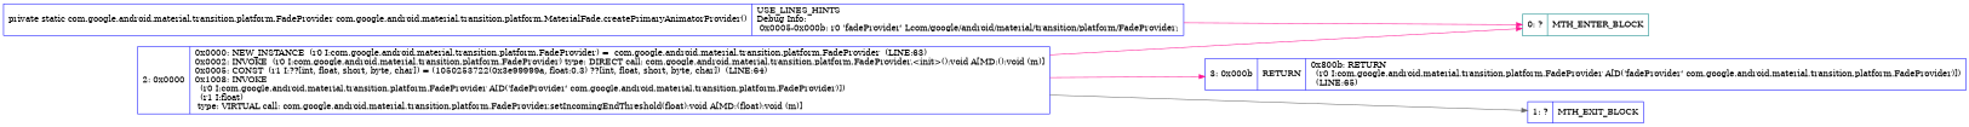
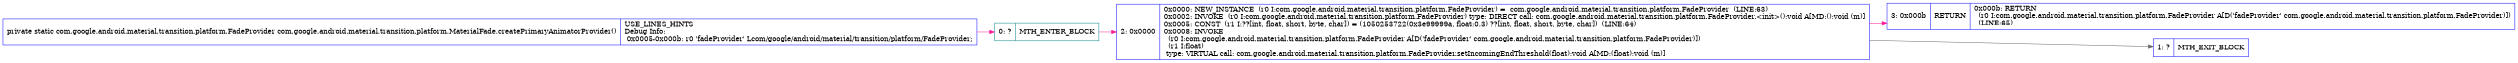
  digraph {
    rankdir=LR
    node [color=blue shape=record]
    edge [color=deeppink]
    n1 [color=teal label="{0\:\ ?|MTH_ENTER_BLOCK\l}"]
-   n2 [label="{2\:\ 0x0000|0x0000: NEW_INSTANCE  (r0 I:com.google.android.material.transition.platform.FadeProvider) =  com.google.android.material.transition.platform.FadeProvider  (LINE:63)\l0x0002: INVOKE  (r0 I:com.google.android.material.transition.platform.FadeProvider) type: DIRECT call: com.google.android.material.transition.platform.FadeProvider.\<init\>():void A[MD:():void (m)]\l0x0005: CONST  (r1 I:??[int, float, short, byte, char]) = (1050253722(0x3e99999a, float:0.3) ??[int, float, short, byte, char])  (LINE:64)\l0x1008: INVOKE  \l  (r0 I:com.google.android.material.transition.platform.FadeProvider A[D('fadeProvider' com.google.android.material.transition.platform.FadeProvider)])\l  (r1 I:float)\l type: VIRTUAL call: com.google.android.material.transition.platform.FadeProvider.setIncomingEndThreshold(float):void A[MD:(float):void (m)]\l}"]
-   n3 [label="{3\:\ 0x000b|RETURN\l|0x800b: RETURN  \l  (r0 I:com.google.android.material.transition.platform.FadeProvider A[D('fadeProvider' com.google.android.material.transition.platform.FadeProvider)])\l  (LINE:65)\l}"]
+   n2 [label="{2\:\ 0x0000|0x0000: NEW_INSTANCE  (r0 I:com.google.android.material.transition.platform.FadeProvider) =  com.google.android.material.transition.platform.FadeProvider  (LINE:63)\l0x0002: INVOKE  (r0 I:com.google.android.material.transition.platform.FadeProvider) type: DIRECT call: com.google.android.material.transition.platform.FadeProvider.\<init\>():void A[MD:():void (m)]\l0x0005: CONST  (r1 I:??[int, float, short, byte, char]) = (1050253722(0x3e99999a, float:0.3) ??[int, float, short, byte, char])  (LINE:64)\l0x0008: INVOKE  \l  (r0 I:com.google.android.material.transition.platform.FadeProvider A[D('fadeProvider' com.google.android.material.transition.platform.FadeProvider)])\l  (r1 I:float)\l type: VIRTUAL call: com.google.android.material.transition.platform.FadeProvider.setIncomingEndThreshold(float):void A[MD:(float):void (m)]\l}"]
+   n3 [label="{3\:\ 0x000b|RETURN\l|0x000b: RETURN  \l  (r0 I:com.google.android.material.transition.platform.FadeProvider A[D('fadeProvider' com.google.android.material.transition.platform.FadeProvider)])\l  (LINE:65)\l}"]
    n4 [label="{1\:\ ?|MTH_EXIT_BLOCK\l}"]
    n5 [label="{private static com.google.android.material.transition.platform.FadeProvider com.google.android.material.transition.platform.MaterialFade.createPrimaryAnimatorProvider()  | USE_LINES_HINTS\lDebug Info:\l  0x0005\-0x000b: r0 'fadeProvider' Lcom\/google\/android\/material\/transition\/platform\/FadeProvider;\l}"]
-   n2 -> n1
+   n1 -> n2
    n2 -> n3
    n2 -> n4 [color=gray40]
    n5 -> n1
  }
